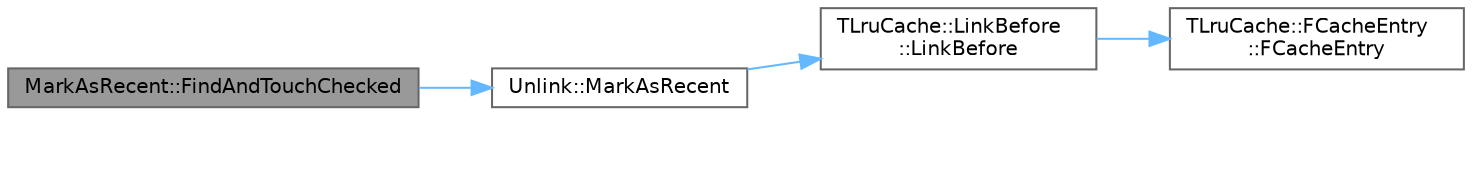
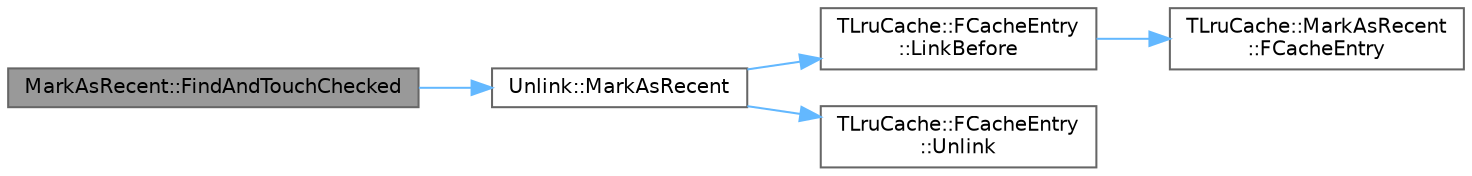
  digraph {
    rankdir=LR
    node [color=grey40 fillcolor=white fontname=Helvetica fontsize=10 shape=box style=filled]
    edge [color=steelblue1 fontname=Helvetica fontsize=10 labelfontname=Helvetica labelfontsize=10 style=solid]
    n1 [color=gray40 fillcolor=grey60 fontcolor=black height=0.2 label="MarkAsRecent::FindAndTouchChecked" width=0.4]
    n2 [height=0.2 label="Unlink::MarkAsRecent" width=0.4]
-   n3 [height=0.2 label="TLruCache::LinkBefore\l::LinkBefore" width=0.4]
-   n5 [height=0.2 label="TLruCache::FCacheEntry\l::FCacheEntry" width=0.4]
+   n3 [height=0.2 label="TLruCache::FCacheEntry\l::LinkBefore" width=0.4]
+   n4 [height=0.2 label="TLruCache::FCacheEntry\l::Unlink" width=0.4]
+   n5 [height=0.2 label="TLruCache::MarkAsRecent\l::FCacheEntry" width=0.4]
    n1 -> n2
    n2 -> n3
+   n2 -> n4
    n3 -> n5
  }
